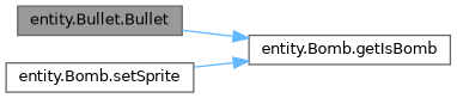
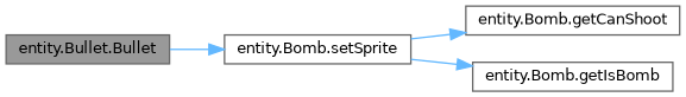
  digraph {
    rankdir=LR
    node [color=grey40 fillcolor=white fontname=Helvetica fontsize=10 shape=box style=filled]
    edge [color=steelblue1 fontname=Helvetica fontsize=10 labelfontname=Helvetica labelfontsize=10 style=solid]
    n1 [color=gray40 fillcolor=grey60 fontcolor=black height=0.2 label="entity.Bullet.Bullet" width=0.4]
    n2 [height=0.2 label="entity.Bomb.setSprite" width=0.4]
+   n3 [height=0.2 label="entity.Bomb.getCanShoot" width=0.4]
    n4 [height=0.2 label="entity.Bomb.getIsBomb" width=0.4]
-   n1 -> n4
+   n1 -> n2
+   n2 -> n3
    n2 -> n4
  }
